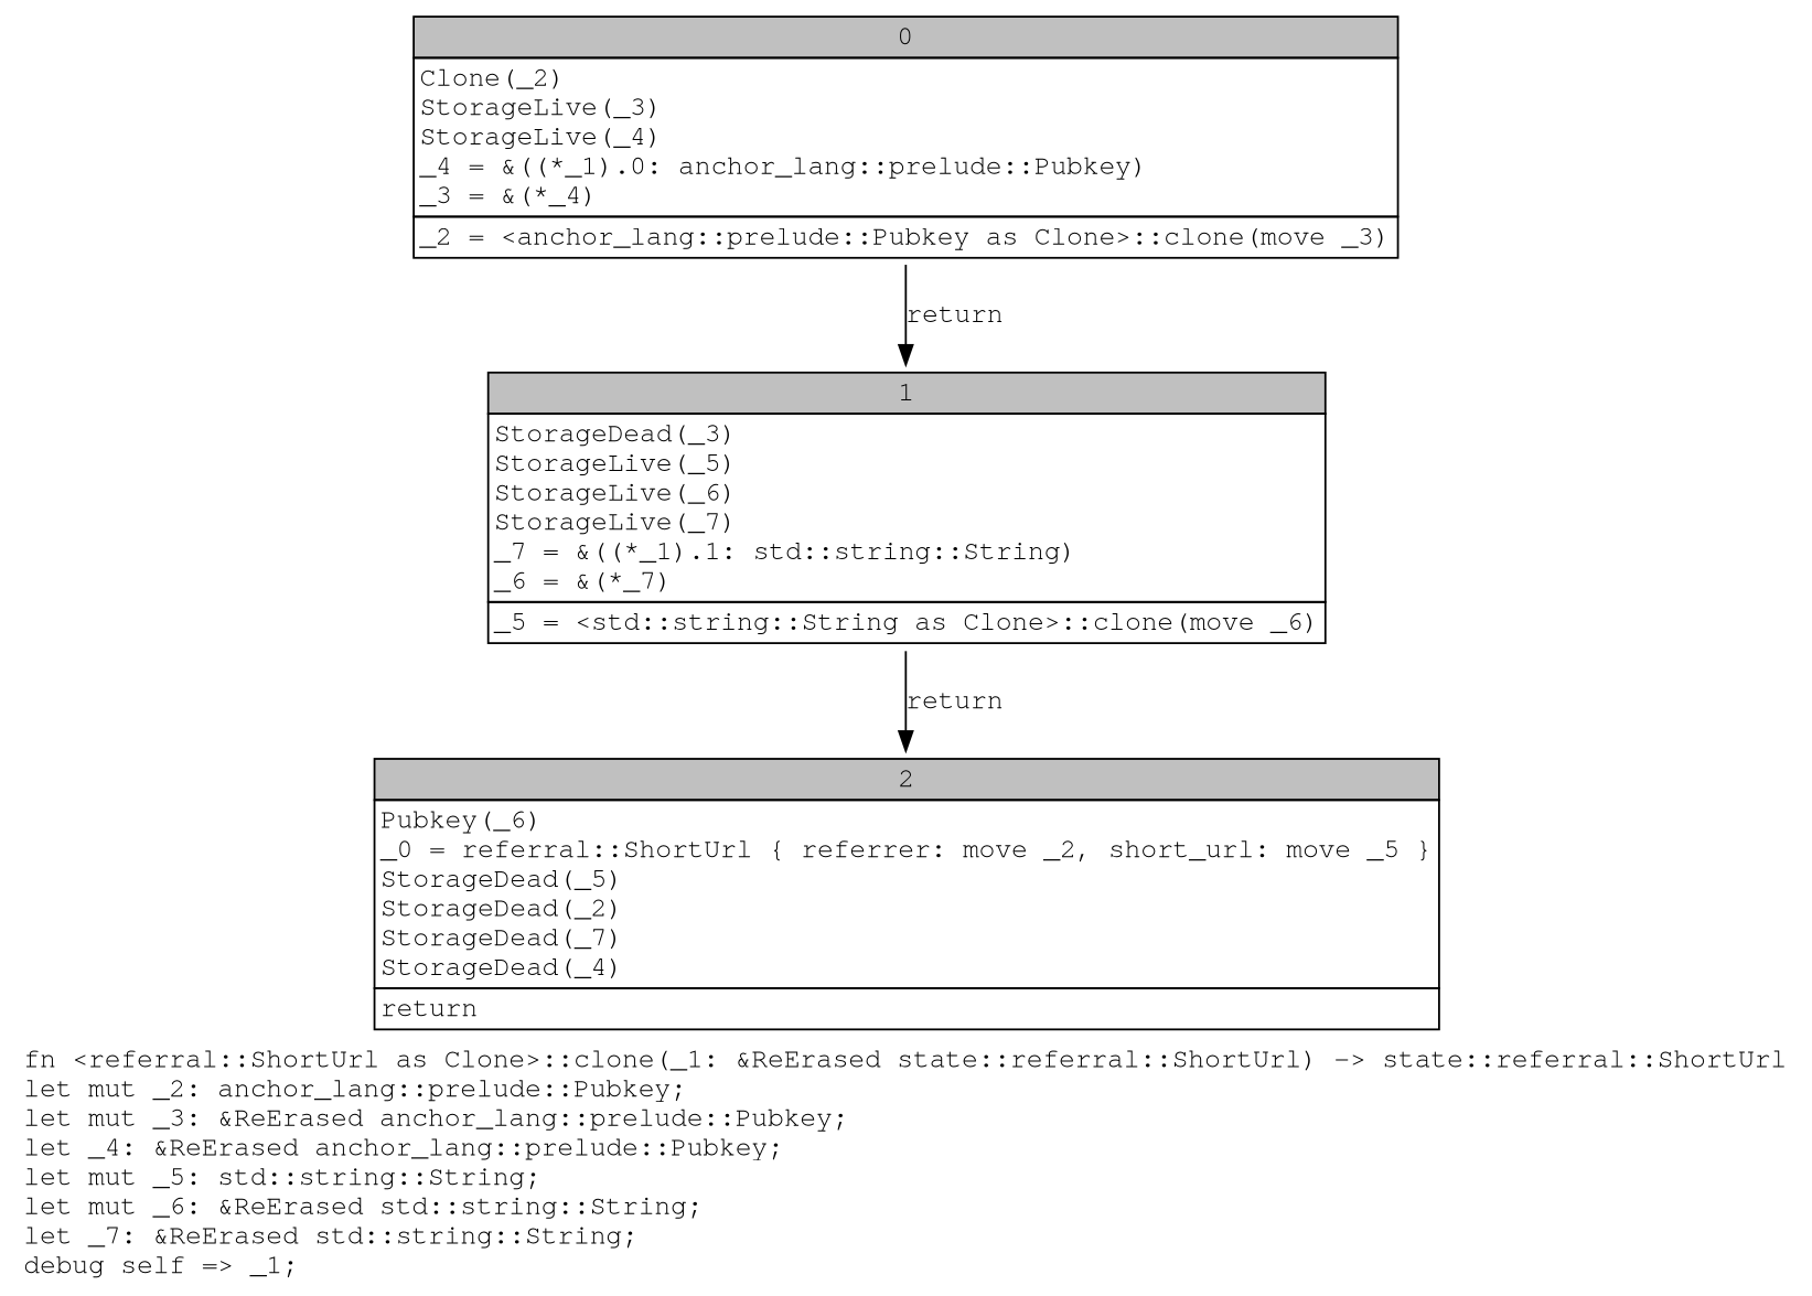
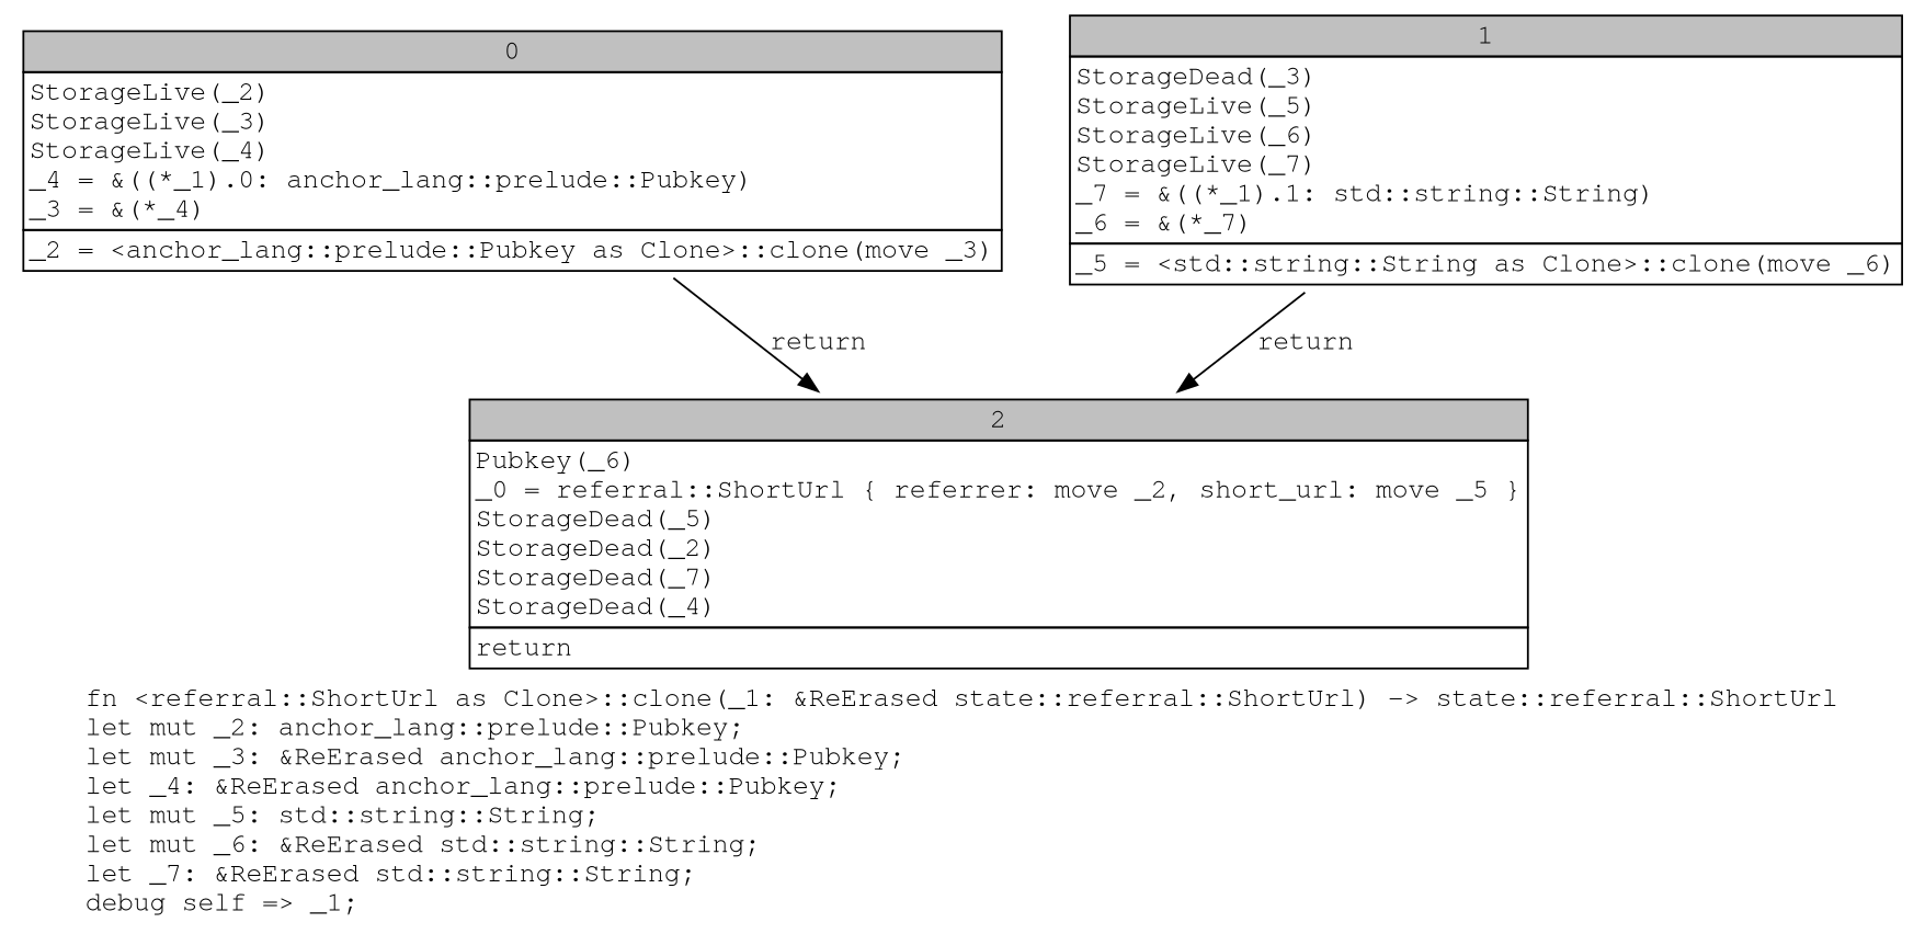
  digraph {
    fontname="Courier, monospace"
    label=<fn &lt;referral::ShortUrl as Clone&gt;::clone(_1: &amp;ReErased state::referral::ShortUrl) -&gt; state::referral::ShortUrl<br align="left"/>let mut _2: anchor_lang::prelude::Pubkey;<br align="left"/>let mut _3: &amp;ReErased anchor_lang::prelude::Pubkey;<br align="left"/>let _4: &amp;ReErased anchor_lang::prelude::Pubkey;<br align="left"/>let mut _5: std::string::String;<br align="left"/>let mut _6: &amp;ReErased std::string::String;<br align="left"/>let _7: &amp;ReErased std::string::String;<br align="left"/>debug self =&gt; _1;<br align="left"/>>
    node [fontname="Courier, monospace" shape=none]
    edge [fontname="Courier, monospace"]
-   n1 [label=<<table border="0" cellborder="1" cellspacing="0"><tr><td bgcolor="gray" align="center" colspan="1">0</td></tr><tr><td align="left" balign="left">Clone(_2)<br/>StorageLive(_3)<br/>StorageLive(_4)<br/>_4 = &amp;((*_1).0: anchor_lang::prelude::Pubkey)<br/>_3 = &amp;(*_4)<br/></td></tr><tr><td align="left">_2 = &lt;anchor_lang::prelude::Pubkey as Clone&gt;::clone(move _3)</td></tr></table>>]
+   n1 [label=<<table border="0" cellborder="1" cellspacing="0"><tr><td bgcolor="gray" align="center" colspan="1">0</td></tr><tr><td align="left" balign="left">StorageLive(_2)<br/>StorageLive(_3)<br/>StorageLive(_4)<br/>_4 = &amp;((*_1).0: anchor_lang::prelude::Pubkey)<br/>_3 = &amp;(*_4)<br/></td></tr><tr><td align="left">_2 = &lt;anchor_lang::prelude::Pubkey as Clone&gt;::clone(move _3)</td></tr></table>>]
    n2 [label=<<table border="0" cellborder="1" cellspacing="0"><tr><td bgcolor="gray" align="center" colspan="1">1</td></tr><tr><td align="left" balign="left">StorageDead(_3)<br/>StorageLive(_5)<br/>StorageLive(_6)<br/>StorageLive(_7)<br/>_7 = &amp;((*_1).1: std::string::String)<br/>_6 = &amp;(*_7)<br/></td></tr><tr><td align="left">_5 = &lt;std::string::String as Clone&gt;::clone(move _6)</td></tr></table>>]
    n3 [label=<<table border="0" cellborder="1" cellspacing="0"><tr><td bgcolor="gray" align="center" colspan="1">2</td></tr><tr><td align="left" balign="left">Pubkey(_6)<br/>_0 = referral::ShortUrl { referrer: move _2, short_url: move _5 }<br/>StorageDead(_5)<br/>StorageDead(_2)<br/>StorageDead(_7)<br/>StorageDead(_4)<br/></td></tr><tr><td align="left">return</td></tr></table>>]
-   n1 -> n2 [label=return]
+   n1 -> n3 [label=return]
    n2 -> n3 [label=return]
  }
